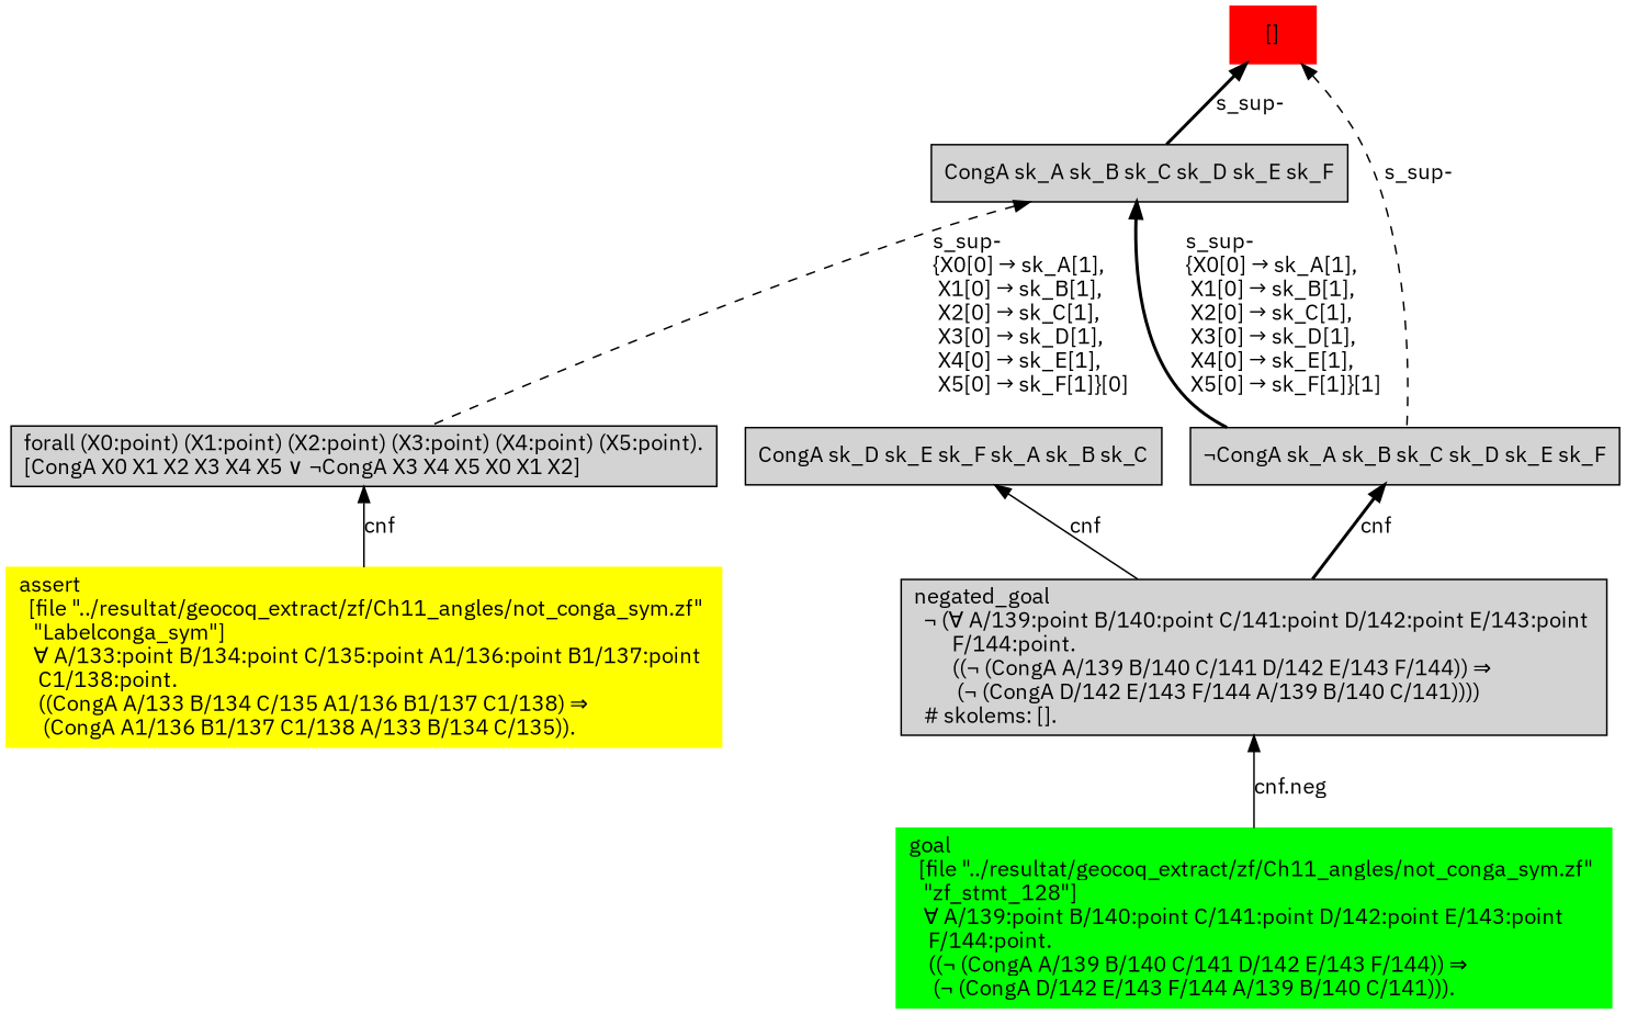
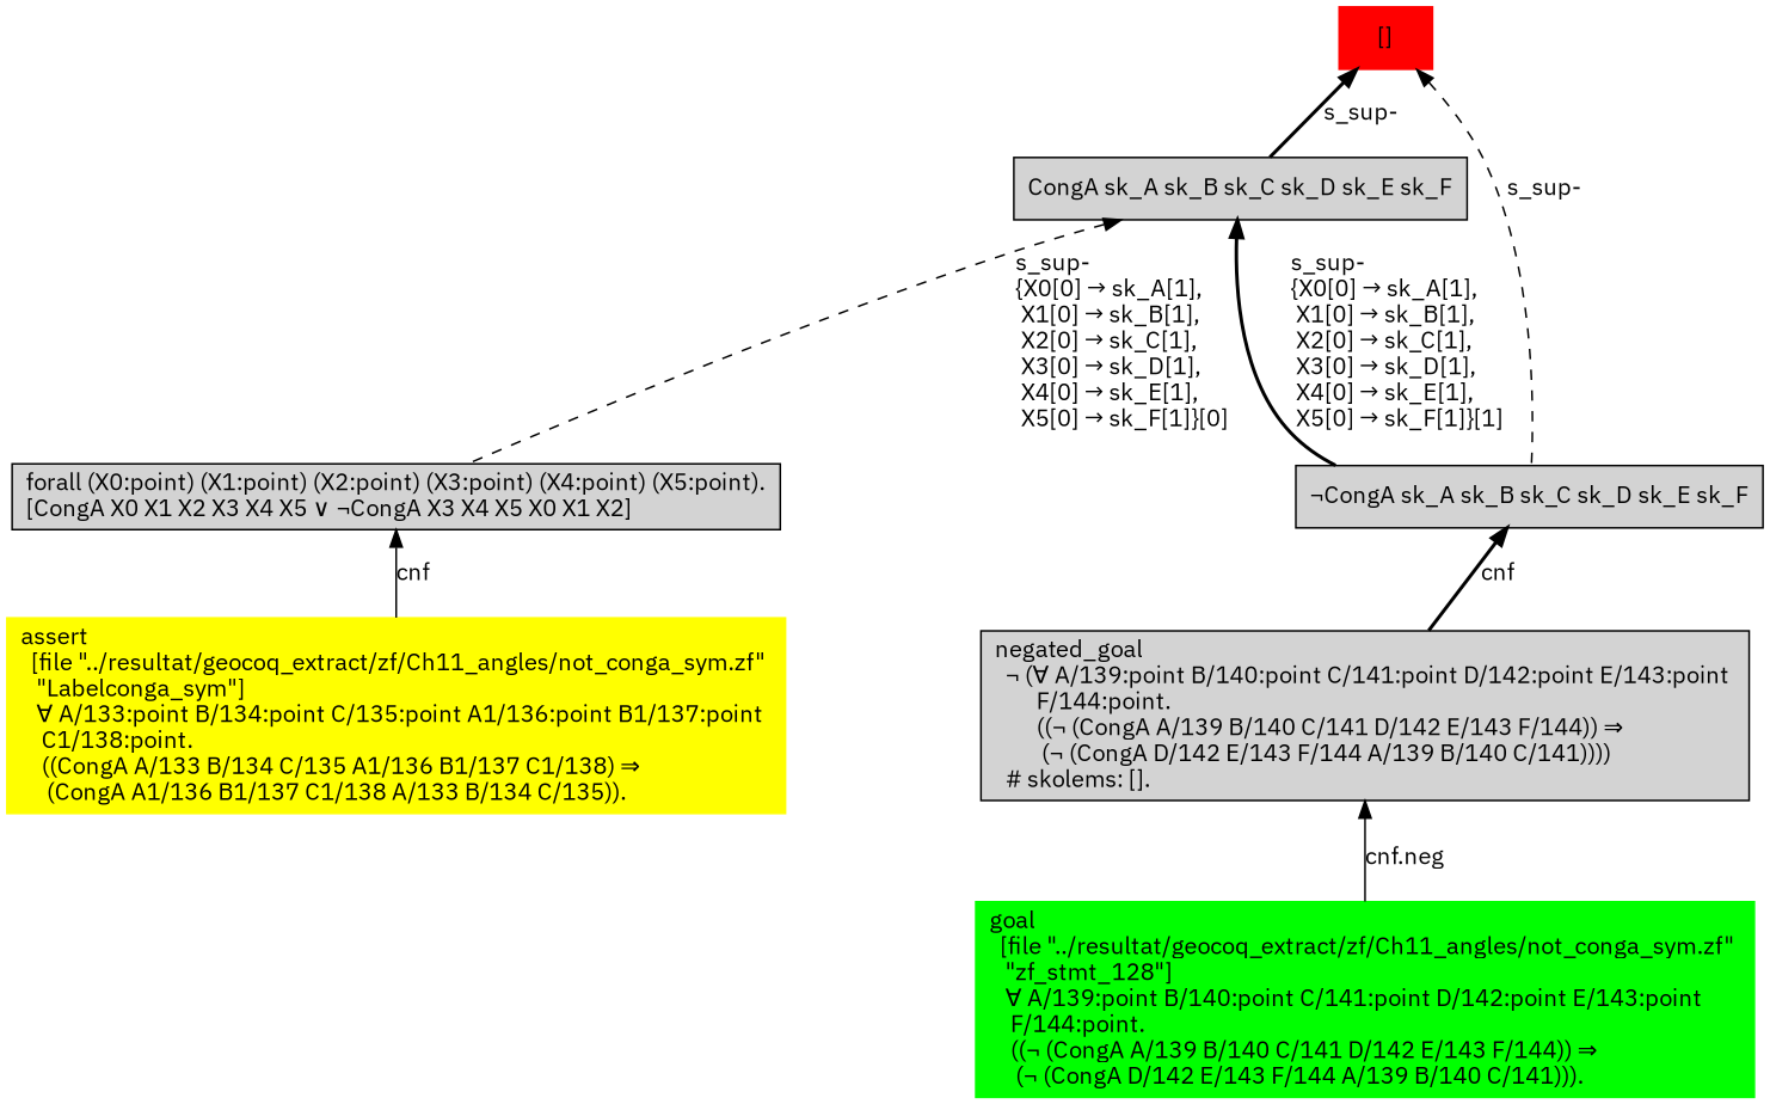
  digraph {
    fontname="IBM Plex Sans"
    node [fontname="IBM Plex Sans" shape=box style=filled]
    edge [dir=back fontname="IBM Plex Sans" style=bold]
    n1 [color=red label="[]"]
    n2 [label="¬CongA sk_A sk_B sk_C sk_D sk_E sk_F\l"]
    n3 [label="CongA sk_A sk_B sk_C sk_D sk_E sk_F\l"]
    n4 [label="negated_goal\l  ¬ (∀ A/139:point B/140:point C/141:point D/142:point E/143:point \l        F/144:point.\l        ((¬ (CongA A/139 B/140 C/141 D/142 E/143 F/144)) ⇒\l         (¬ (CongA D/142 E/143 F/144 A/139 B/140 C/141))))\l  # skolems: [].\l"]
    n5 [label="forall (X0:point) (X1:point) (X2:point) (X3:point) (X4:point) (X5:point).\l[CongA X0 X1 X2 X3 X4 X5 ∨ ¬CongA X3 X4 X5 X0 X1 X2]\l"]
    n6 [color=green label="goal\l  [file \"../resultat/geocoq_extract/zf/Ch11_angles/not_conga_sym.zf\" \l   \"zf_stmt_128\"]\l  ∀ A/139:point B/140:point C/141:point D/142:point E/143:point \l    F/144:point.\l    ((¬ (CongA A/139 B/140 C/141 D/142 E/143 F/144)) ⇒\l     (¬ (CongA D/142 E/143 F/144 A/139 B/140 C/141))).\l"]
    n7 [color=yellow label="assert\l  [file \"../resultat/geocoq_extract/zf/Ch11_angles/not_conga_sym.zf\" \l   \"Labelconga_sym\"]\l  ∀ A/133:point B/134:point C/135:point A1/136:point B1/137:point \l    C1/138:point.\l    ((CongA A/133 B/134 C/135 A1/136 B1/137 C1/138) ⇒\l     (CongA A1/136 B1/137 C1/138 A/133 B/134 C/135)).\l"]
-   n8 [label="CongA sk_D sk_E sk_F sk_A sk_B sk_C\l"]
    n1 -> n2 [label="s_sup-\l" style=dashed]
    n1 -> n3 [label="s_sup-\l"]
    n2 -> n4 [label=cnf]
    n3 -> n2 [label="s_sup-\l\{X0[0] → sk_A[1], \l X1[0] → sk_B[1], \l X2[0] → sk_C[1], \l X3[0] → sk_D[1], \l X4[0] → sk_E[1], \l X5[0] → sk_F[1]\}[1]\l"]
    n3 -> n5 [label="s_sup-\l\{X0[0] → sk_A[1], \l X1[0] → sk_B[1], \l X2[0] → sk_C[1], \l X3[0] → sk_D[1], \l X4[0] → sk_E[1], \l X5[0] → sk_F[1]\}[0]\l" style=dashed]
    n4 -> n6 [label="cnf.neg" style=solid]
    n5 -> n7 [label=cnf style=solid]
-   n8 -> n4 [label=cnf style=solid]
  }
